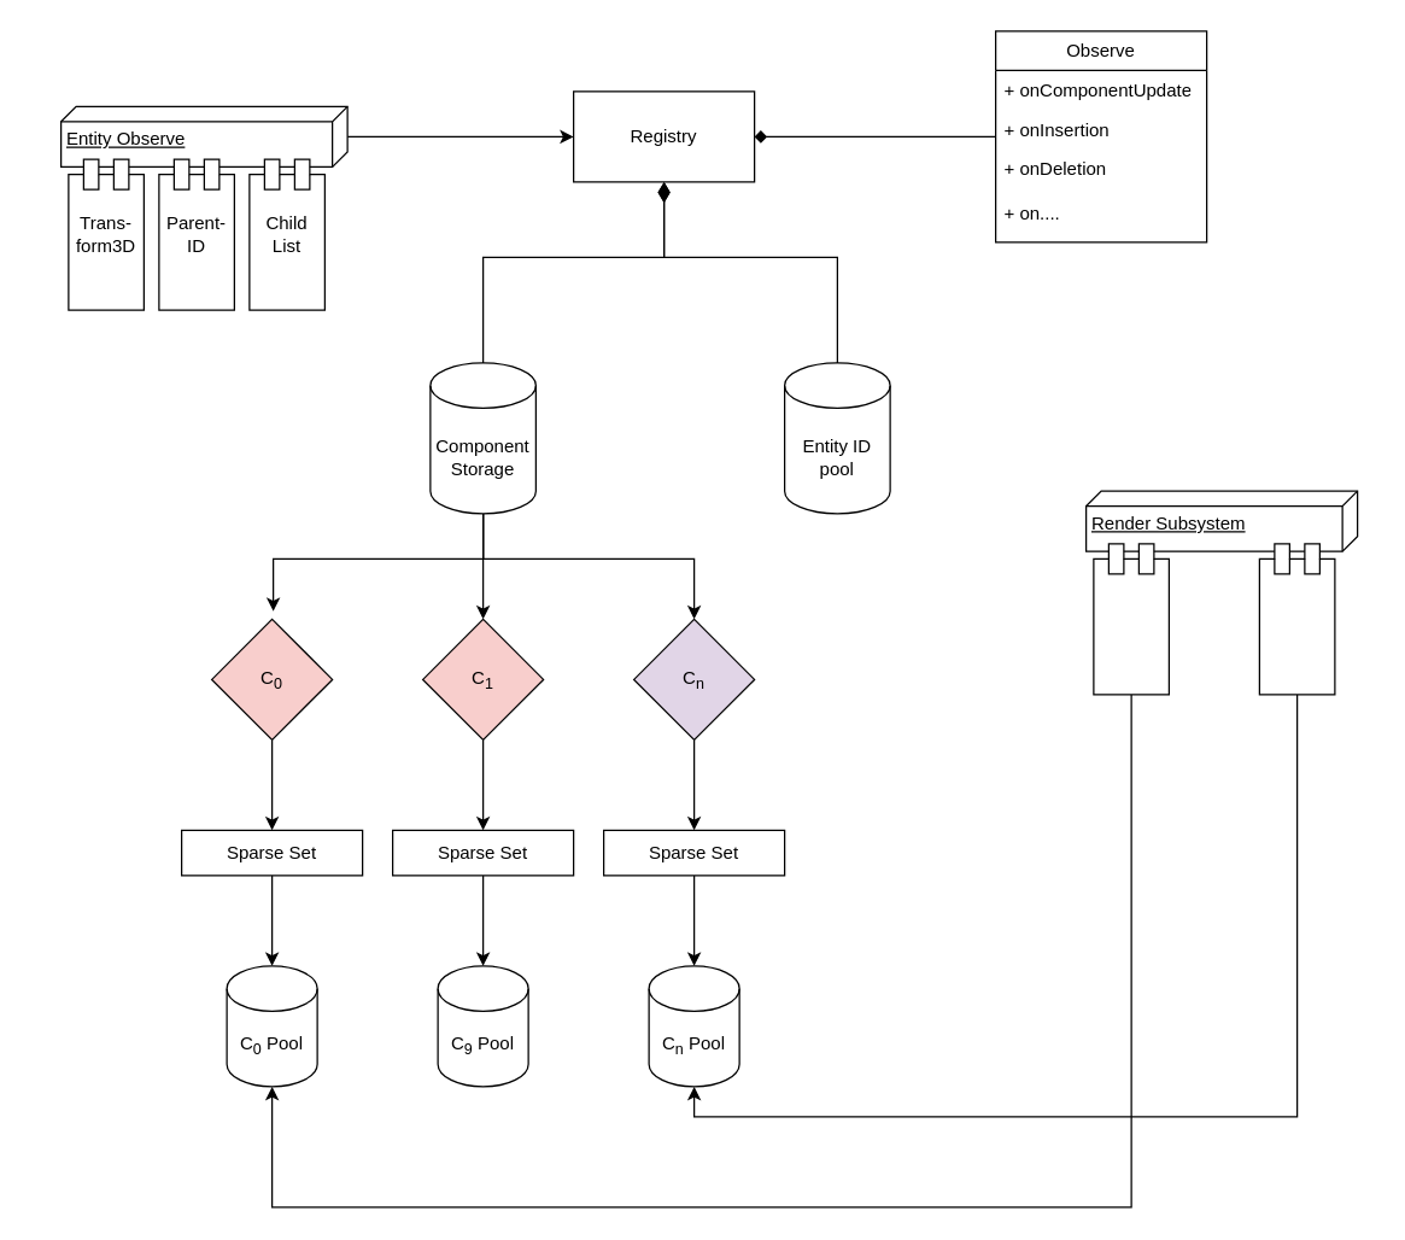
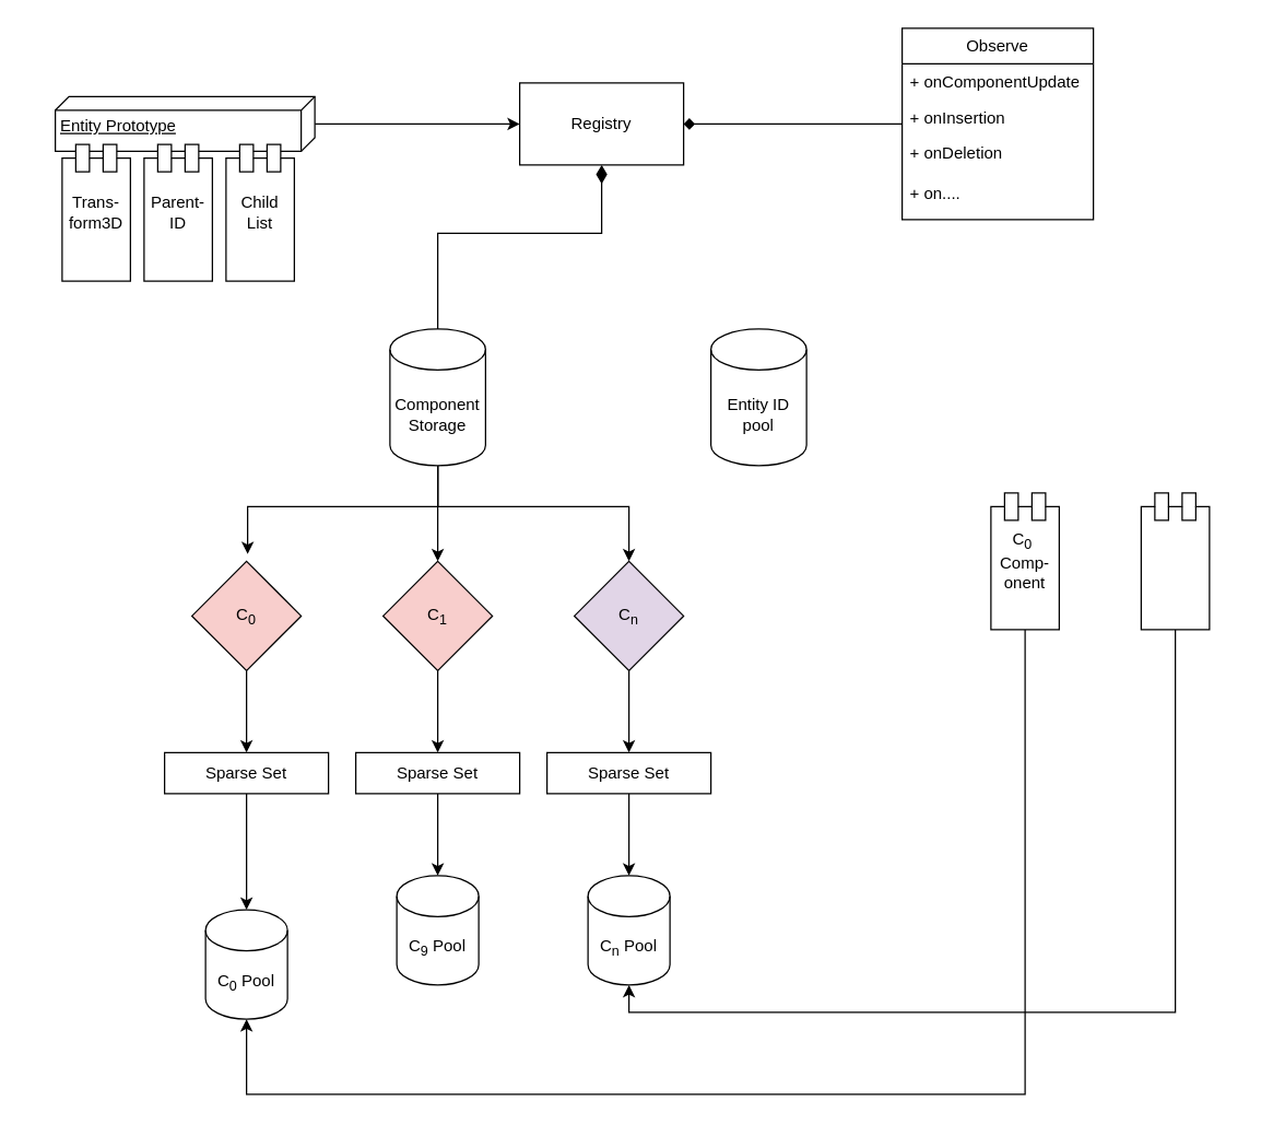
  <mxCell id="0" />
  <mxCell id="1" parent="0" />
  <mxCell id="2" style="edgeStyle=orthogonalEdgeStyle;rounded=0;orthogonalLoop=1;jettySize=auto;html=1;entryX=0;entryY=0.5;entryDx=0;entryDy=0;" edge="1" parent="1" source="3" target="12"><mxGeometry relative="1" as="geometry" /></mxCell>
- <mxCell id="3" value="Entity Observe&lt;br&gt;" style="verticalAlign=top;align=left;spacingTop=8;spacingLeft=2;spacingRight=12;shape=cube;size=10;direction=south;fontStyle=4;html=1;whiteSpace=wrap;" vertex="1" parent="1"><mxGeometry x="40" y="70" width="190" height="40" as="geometry" /></mxCell>
+ <mxCell id="3" value="Entity Prototype&lt;br&gt;" style="verticalAlign=top;align=left;spacingTop=8;spacingLeft=2;spacingRight=12;shape=cube;size=10;direction=south;fontStyle=4;html=1;whiteSpace=wrap;" vertex="1" parent="1"><mxGeometry x="40" y="70" width="190" height="40" as="geometry" /></mxCell>
  <mxCell id="4" value="" style="shape=module;align=left;spacingLeft=20;align=center;verticalAlign=top;whiteSpace=wrap;html=1;rotation=90;" vertex="1" parent="1"><mxGeometry x="20" y="130" width="100" height="50" as="geometry" /></mxCell>
  <mxCell id="5" value="Trans-form3D" style="text;html=1;strokeColor=none;fillColor=none;align=center;verticalAlign=middle;whiteSpace=wrap;rounded=0;" vertex="1" parent="1"><mxGeometry x="50" y="140" width="40" height="30" as="geometry" /></mxCell>
  <mxCell id="6" value="" style="shape=module;align=left;spacingLeft=20;align=center;verticalAlign=top;whiteSpace=wrap;html=1;rotation=90;" vertex="1" parent="1"><mxGeometry x="80" y="130" width="100" height="50" as="geometry" /></mxCell>
  <mxCell id="7" value="Parent-ID" style="text;html=1;strokeColor=none;fillColor=none;align=center;verticalAlign=middle;whiteSpace=wrap;rounded=0;" vertex="1" parent="1"><mxGeometry x="110" y="140" width="40" height="30" as="geometry" /></mxCell>
  <mxCell id="8" value="" style="shape=module;align=left;spacingLeft=20;align=center;verticalAlign=top;whiteSpace=wrap;html=1;rotation=90;" vertex="1" parent="1"><mxGeometry x="140" y="130" width="100" height="50" as="geometry" /></mxCell>
  <mxCell id="9" value="Child List" style="text;html=1;strokeColor=none;fillColor=none;align=center;verticalAlign=middle;whiteSpace=wrap;rounded=0;" vertex="1" parent="1"><mxGeometry x="170" y="140" width="40" height="30" as="geometry" /></mxCell>
  <mxCell id="10" style="edgeStyle=orthogonalEdgeStyle;rounded=0;orthogonalLoop=1;jettySize=auto;html=1;endArrow=none;endFill=0;startArrow=diamondThin;startFill=1;startSize=11;" edge="1" parent="1" source="12" target="15"><mxGeometry relative="1" as="geometry"><Array as="points"><mxPoint x="440" y="170" /><mxPoint x="320" y="170" /></Array></mxGeometry></mxCell>
- <mxCell id="11" style="edgeStyle=orthogonalEdgeStyle;rounded=0;orthogonalLoop=1;jettySize=auto;html=1;endArrow=none;endFill=0;startArrow=diamondThin;startFill=1;startSize=11;" edge="1" parent="1" source="12" target="32"><mxGeometry relative="1" as="geometry"><Array as="points"><mxPoint x="440" y="170" /><mxPoint x="555" y="170" /></Array></mxGeometry></mxCell>
  <mxCell id="12" value="Registry" style="rounded=0;whiteSpace=wrap;html=1;" vertex="1" parent="1"><mxGeometry x="380" y="60" width="120" height="60" as="geometry" /></mxCell>
  <mxCell id="13" style="edgeStyle=orthogonalEdgeStyle;rounded=0;orthogonalLoop=1;jettySize=auto;html=1;entryX=0.5;entryY=0;entryDx=0;entryDy=0;" edge="1" parent="1" source="15" target="18"><mxGeometry relative="1" as="geometry" /></mxCell>
  <mxCell id="14" style="edgeStyle=orthogonalEdgeStyle;rounded=0;orthogonalLoop=1;jettySize=auto;html=1;entryX=0.5;entryY=0;entryDx=0;entryDy=0;" edge="1" parent="1" source="15" target="19"><mxGeometry relative="1" as="geometry"><Array as="points"><mxPoint x="320" y="370" /><mxPoint x="460" y="370" /></Array></mxGeometry></mxCell>
  <mxCell id="15" value="Component Storage" style="shape=cylinder3;whiteSpace=wrap;html=1;boundedLbl=1;backgroundOutline=1;size=15;" vertex="1" parent="1"><mxGeometry x="285" y="240" width="70" height="100" as="geometry" /></mxCell>
  <mxCell id="16" style="edgeStyle=orthogonalEdgeStyle;rounded=0;orthogonalLoop=1;jettySize=auto;html=1;" edge="1" parent="1" source="17"><mxGeometry relative="1" as="geometry"><mxPoint x="180" y="550" as="targetPoint" /></mxGeometry></mxCell>
  <mxCell id="17" value="C&lt;sub&gt;0&lt;/sub&gt;" style="rhombus;whiteSpace=wrap;html=1;fillColor=#f8cecc;" vertex="1" parent="1"><mxGeometry x="140" y="410" width="80" height="80" as="geometry" /></mxCell>
  <mxCell id="18" value="C&lt;sub&gt;1&lt;/sub&gt;" style="rhombus;whiteSpace=wrap;html=1;fillColor=#f8cecc;" vertex="1" parent="1"><mxGeometry x="280" y="410" width="80" height="80" as="geometry" /></mxCell>
  <mxCell id="19" value="C&lt;sub&gt;n&lt;/sub&gt;" style="rhombus;whiteSpace=wrap;html=1;fillColor=#e1d5e7;" vertex="1" parent="1"><mxGeometry x="420" y="410" width="80" height="80" as="geometry" /></mxCell>
  <mxCell id="20" style="edgeStyle=orthogonalEdgeStyle;rounded=0;orthogonalLoop=1;jettySize=auto;html=1;" edge="1" parent="1" source="21" target="22"><mxGeometry relative="1" as="geometry"><mxPoint x="180" y="650" as="targetPoint" /></mxGeometry></mxCell>
  <mxCell id="21" value="Sparse Set" style="rounded=0;whiteSpace=wrap;html=1;" vertex="1" parent="1"><mxGeometry x="120" y="550" width="120" height="30" as="geometry" /></mxCell>
- <mxCell id="22" value="C&lt;sub&gt;0&lt;/sub&gt;&amp;nbsp;Pool" style="shape=cylinder3;whiteSpace=wrap;html=1;boundedLbl=1;backgroundOutline=1;size=15;" vertex="1" parent="1"><mxGeometry x="150" y="640" width="60" height="80" as="geometry" /></mxCell>
+ <mxCell id="22" value="C&lt;sub&gt;0&lt;/sub&gt;&amp;nbsp;Pool" style="shape=cylinder3;whiteSpace=wrap;html=1;boundedLbl=1;backgroundOutline=1;size=15;" vertex="1" parent="1"><mxGeometry x="150" y="665" width="60" height="80" as="geometry" /></mxCell>
  <mxCell id="23" style="edgeStyle=orthogonalEdgeStyle;rounded=0;orthogonalLoop=1;jettySize=auto;html=1;" edge="1" parent="1"><mxGeometry relative="1" as="geometry"><mxPoint x="320" y="550" as="targetPoint" /><mxPoint x="320" y="490" as="sourcePoint" /></mxGeometry></mxCell>
  <mxCell id="24" style="edgeStyle=orthogonalEdgeStyle;rounded=0;orthogonalLoop=1;jettySize=auto;html=1;" edge="1" parent="1" source="25" target="26"><mxGeometry relative="1" as="geometry"><mxPoint x="320" y="650" as="targetPoint" /></mxGeometry></mxCell>
  <mxCell id="25" value="Sparse Set" style="rounded=0;whiteSpace=wrap;html=1;" vertex="1" parent="1"><mxGeometry x="260" y="550" width="120" height="30" as="geometry" /></mxCell>
  <mxCell id="26" value="C&lt;sub&gt;9&lt;/sub&gt;&amp;nbsp;Pool" style="shape=cylinder3;whiteSpace=wrap;html=1;boundedLbl=1;backgroundOutline=1;size=15;" vertex="1" parent="1"><mxGeometry x="290" y="640" width="60" height="80" as="geometry" /></mxCell>
  <mxCell id="27" style="edgeStyle=orthogonalEdgeStyle;rounded=0;orthogonalLoop=1;jettySize=auto;html=1;" edge="1" parent="1"><mxGeometry relative="1" as="geometry"><mxPoint x="460" y="550" as="targetPoint" /><mxPoint x="460" y="490" as="sourcePoint" /></mxGeometry></mxCell>
  <mxCell id="28" style="edgeStyle=orthogonalEdgeStyle;rounded=0;orthogonalLoop=1;jettySize=auto;html=1;" edge="1" parent="1" source="29" target="30"><mxGeometry relative="1" as="geometry"><mxPoint x="460" y="650" as="targetPoint" /></mxGeometry></mxCell>
  <mxCell id="29" value="Sparse Set" style="rounded=0;whiteSpace=wrap;html=1;" vertex="1" parent="1"><mxGeometry x="400" y="550" width="120" height="30" as="geometry" /></mxCell>
  <mxCell id="30" value="C&lt;sub&gt;n&lt;/sub&gt;&amp;nbsp;Pool" style="shape=cylinder3;whiteSpace=wrap;html=1;boundedLbl=1;backgroundOutline=1;size=15;" vertex="1" parent="1"><mxGeometry x="430" y="640" width="60" height="80" as="geometry" /></mxCell>
  <mxCell id="31" style="edgeStyle=orthogonalEdgeStyle;rounded=0;orthogonalLoop=1;jettySize=auto;html=1;entryX=0.51;entryY=-0.067;entryDx=0;entryDy=0;entryPerimeter=0;" edge="1" parent="1" source="15" target="17"><mxGeometry relative="1" as="geometry"><Array as="points"><mxPoint x="320" y="370" /><mxPoint x="181" y="370" /></Array></mxGeometry></mxCell>
  <mxCell id="32" value="Entity ID pool" style="shape=cylinder3;whiteSpace=wrap;html=1;boundedLbl=1;backgroundOutline=1;size=15;" vertex="1" parent="1"><mxGeometry x="520" y="240" width="70" height="100" as="geometry" /></mxCell>
- <mxCell id="33" value="Render Subsystem" style="verticalAlign=top;align=left;spacingTop=8;spacingLeft=2;spacingRight=12;shape=cube;size=10;direction=south;fontStyle=4;html=1;whiteSpace=wrap;" vertex="1" parent="1"><mxGeometry x="720" y="325" width="180" height="40" as="geometry" /></mxCell>
  <mxCell id="34" value="" style="shape=module;align=left;spacingLeft=20;align=center;verticalAlign=top;whiteSpace=wrap;html=1;rotation=90;" vertex="1" parent="1"><mxGeometry x="700" y="385" width="100" height="50" as="geometry" /></mxCell>
+ <mxCell id="35" value="C&lt;sub&gt;0&lt;/sub&gt;&amp;nbsp;&lt;br&gt;Comp-onent" style="text;html=1;strokeColor=none;fillColor=none;align=center;verticalAlign=middle;whiteSpace=wrap;rounded=0;" vertex="1" parent="1"><mxGeometry x="730" y="395" width="40" height="30" as="geometry" /></mxCell>
  <mxCell id="36" value="" style="shape=module;align=left;spacingLeft=20;align=center;verticalAlign=top;whiteSpace=wrap;html=1;rotation=90;" vertex="1" parent="1"><mxGeometry x="810" y="385" width="100" height="50" as="geometry" /></mxCell>
  <mxCell id="37" style="edgeStyle=orthogonalEdgeStyle;rounded=0;orthogonalLoop=1;jettySize=auto;html=1;entryX=0.5;entryY=1;entryDx=0;entryDy=0;entryPerimeter=0;" edge="1" parent="1" source="34" target="22"><mxGeometry relative="1" as="geometry"><Array as="points"><mxPoint x="750" y="800" /><mxPoint x="180" y="800" /></Array></mxGeometry></mxCell>
  <mxCell id="38" style="edgeStyle=orthogonalEdgeStyle;rounded=0;orthogonalLoop=1;jettySize=auto;html=1;entryX=0.5;entryY=1;entryDx=0;entryDy=0;entryPerimeter=0;" edge="1" parent="1" source="36" target="30"><mxGeometry relative="1" as="geometry"><Array as="points"><mxPoint x="860" y="740" /><mxPoint x="460" y="740" /></Array></mxGeometry></mxCell>
  <mxCell id="39" value="Observe" style="swimlane;fontStyle=0;childLayout=stackLayout;horizontal=1;startSize=26;fillColor=none;horizontalStack=0;resizeParent=1;resizeParentMax=0;resizeLast=0;collapsible=1;marginBottom=0;whiteSpace=wrap;html=1;" vertex="1" parent="1"><mxGeometry x="660" y="20" width="140" height="140" as="geometry" /></mxCell>
  <mxCell id="40" value="+ onComponentUpdate" style="text;strokeColor=none;fillColor=none;align=left;verticalAlign=top;spacingLeft=4;spacingRight=4;overflow=hidden;rotatable=0;points=[[0,0.5],[1,0.5]];portConstraint=eastwest;whiteSpace=wrap;html=1;" vertex="1" parent="39"><mxGeometry y="26" width="140" height="26" as="geometry" /></mxCell>
  <mxCell id="41" value="+ onInsertion" style="text;strokeColor=none;fillColor=none;align=left;verticalAlign=top;spacingLeft=4;spacingRight=4;overflow=hidden;rotatable=0;points=[[0,0.5],[1,0.5]];portConstraint=eastwest;whiteSpace=wrap;html=1;" vertex="1" parent="39"><mxGeometry y="52" width="140" height="26" as="geometry" /></mxCell>
  <mxCell id="42" value="+ onDeletion&lt;br&gt;&amp;nbsp;&lt;br&gt;+ on...." style="text;strokeColor=none;fillColor=none;align=left;verticalAlign=top;spacingLeft=4;spacingRight=4;overflow=hidden;rotatable=0;points=[[0,0.5],[1,0.5]];portConstraint=eastwest;whiteSpace=wrap;html=1;" vertex="1" parent="39"><mxGeometry y="78" width="140" height="62" as="geometry" /></mxCell>
  <mxCell id="43" style="edgeStyle=orthogonalEdgeStyle;rounded=0;orthogonalLoop=1;jettySize=auto;html=1;entryX=1;entryY=0.5;entryDx=0;entryDy=0;endArrow=diamond;" edge="1" parent="1" source="41" target="12"><mxGeometry relative="1" as="geometry"><Array as="points"><mxPoint x="660" y="90" /><mxPoint x="660" y="90" /></Array></mxGeometry></mxCell>
